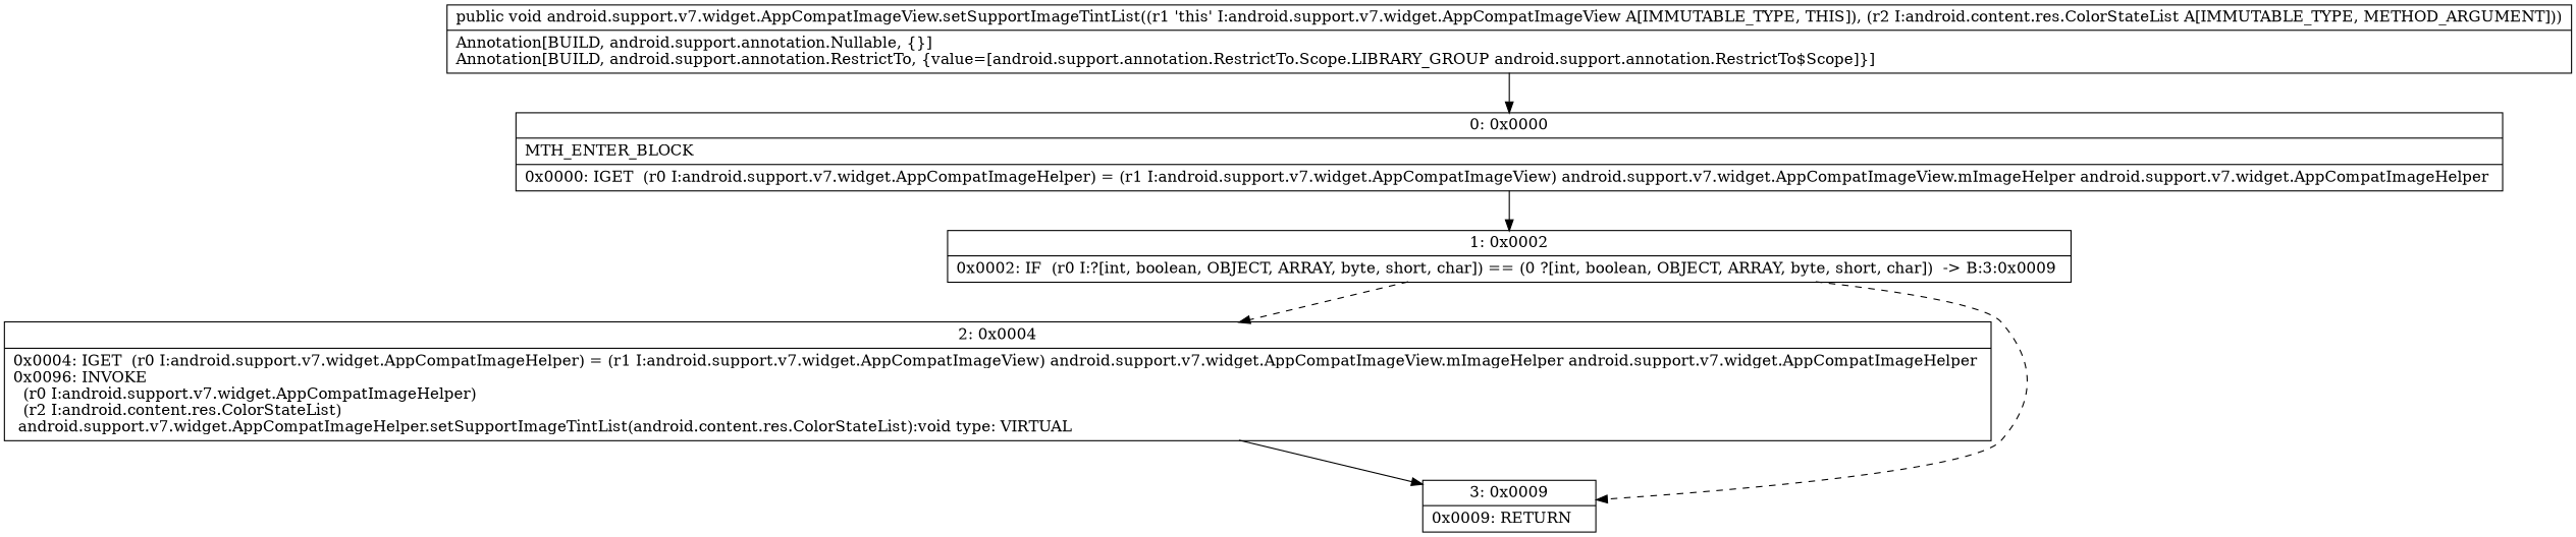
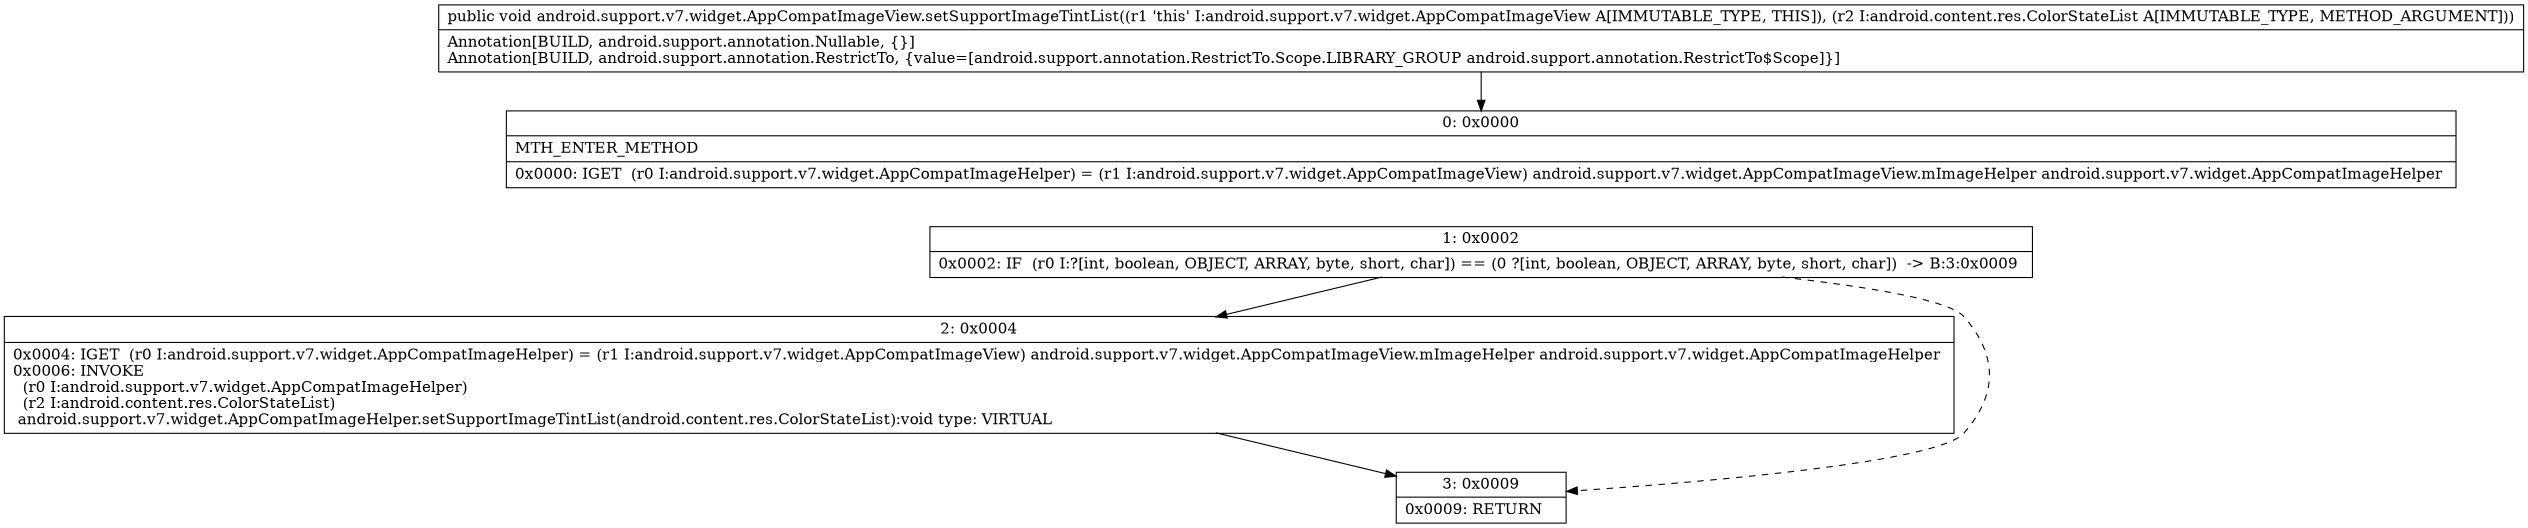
  digraph {
    node [shape=record]
    edge [style=solid]
-   n1 [label="{0\:\ 0x0000|MTH_ENTER_BLOCK\l|0x0000: IGET  (r0 I:android.support.v7.widget.AppCompatImageHelper) = (r1 I:android.support.v7.widget.AppCompatImageView) android.support.v7.widget.AppCompatImageView.mImageHelper android.support.v7.widget.AppCompatImageHelper \l}"]
+   n1 [label="{0\:\ 0x0000|MTH_ENTER_METHOD\l|0x0000: IGET  (r0 I:android.support.v7.widget.AppCompatImageHelper) = (r1 I:android.support.v7.widget.AppCompatImageView) android.support.v7.widget.AppCompatImageView.mImageHelper android.support.v7.widget.AppCompatImageHelper \l}"]
    n2 [label="{1\:\ 0x0002|0x0002: IF  (r0 I:?[int, boolean, OBJECT, ARRAY, byte, short, char]) == (0 ?[int, boolean, OBJECT, ARRAY, byte, short, char])  \-\> B:3:0x0009 \l}"]
-   n3 [label="{2\:\ 0x0004|0x0004: IGET  (r0 I:android.support.v7.widget.AppCompatImageHelper) = (r1 I:android.support.v7.widget.AppCompatImageView) android.support.v7.widget.AppCompatImageView.mImageHelper android.support.v7.widget.AppCompatImageHelper \l0x0096: INVOKE  \l  (r0 I:android.support.v7.widget.AppCompatImageHelper)\l  (r2 I:android.content.res.ColorStateList)\l android.support.v7.widget.AppCompatImageHelper.setSupportImageTintList(android.content.res.ColorStateList):void type: VIRTUAL \l}"]
+   n3 [label="{2\:\ 0x0004|0x0004: IGET  (r0 I:android.support.v7.widget.AppCompatImageHelper) = (r1 I:android.support.v7.widget.AppCompatImageView) android.support.v7.widget.AppCompatImageView.mImageHelper android.support.v7.widget.AppCompatImageHelper \l0x0006: INVOKE  \l  (r0 I:android.support.v7.widget.AppCompatImageHelper)\l  (r2 I:android.content.res.ColorStateList)\l android.support.v7.widget.AppCompatImageHelper.setSupportImageTintList(android.content.res.ColorStateList):void type: VIRTUAL \l}"]
    n4 [label="{3\:\ 0x0009|0x0009: RETURN   \l}"]
    n5 [label="{public void android.support.v7.widget.AppCompatImageView.setSupportImageTintList((r1 'this' I:android.support.v7.widget.AppCompatImageView A[IMMUTABLE_TYPE, THIS]), (r2 I:android.content.res.ColorStateList A[IMMUTABLE_TYPE, METHOD_ARGUMENT]))  | Annotation[BUILD, android.support.annotation.Nullable, \{\}]\lAnnotation[BUILD, android.support.annotation.RestrictTo, \{value=[android.support.annotation.RestrictTo.Scope.LIBRARY_GROUP android.support.annotation.RestrictTo$Scope]\}]\l}"]
-   n1 -> n2
-   n2 -> n3 [style=dashed]
+   n2 -> n3
    n2 -> n4 [style=dashed]
    n3 -> n4
    n5 -> n1
  }
